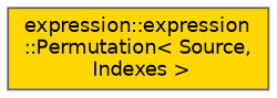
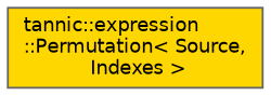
  digraph {
    rankdir=LR
-   n1 [color=grey40 fillcolor=gold fontname=Helvetica fontsize=10 height=0.2 label="expression::expression\l::Permutation\< Source,\l Indexes \>" shape=box style=filled width=0.4]
+   n1 [color=grey40 fillcolor=gold fontname=Helvetica fontsize=10 height=0.2 label="tannic::expression\l::Permutation\< Source,\l Indexes \>" shape=box style=filled width=0.4]
  }
